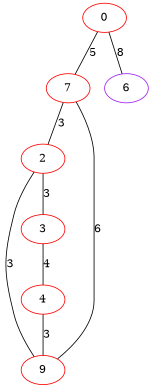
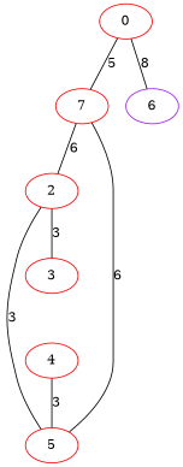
  graph {
    fontname="DejaVu Serif"
    node [color=red fontname="DejaVu Serif" weight=1]
    edge [fontname="DejaVu Serif"]
    n1 [label=7]
    0
    6 [color=purple weight=4]
    2
-   5 [label=9]
+   5
    3
    4
-   n1 -- 2 [label=3]
+   n1 -- 2 [label=6]
    n1 -- 5 [label=6]
    0 -- n1 [label=5]
    0 -- 6 [label=8]
    2 -- 5 [label=3]
    2 -- 3 [label=3]
-   3 -- 4 [label=4]
    4 -- 5 [label=3]
  }
